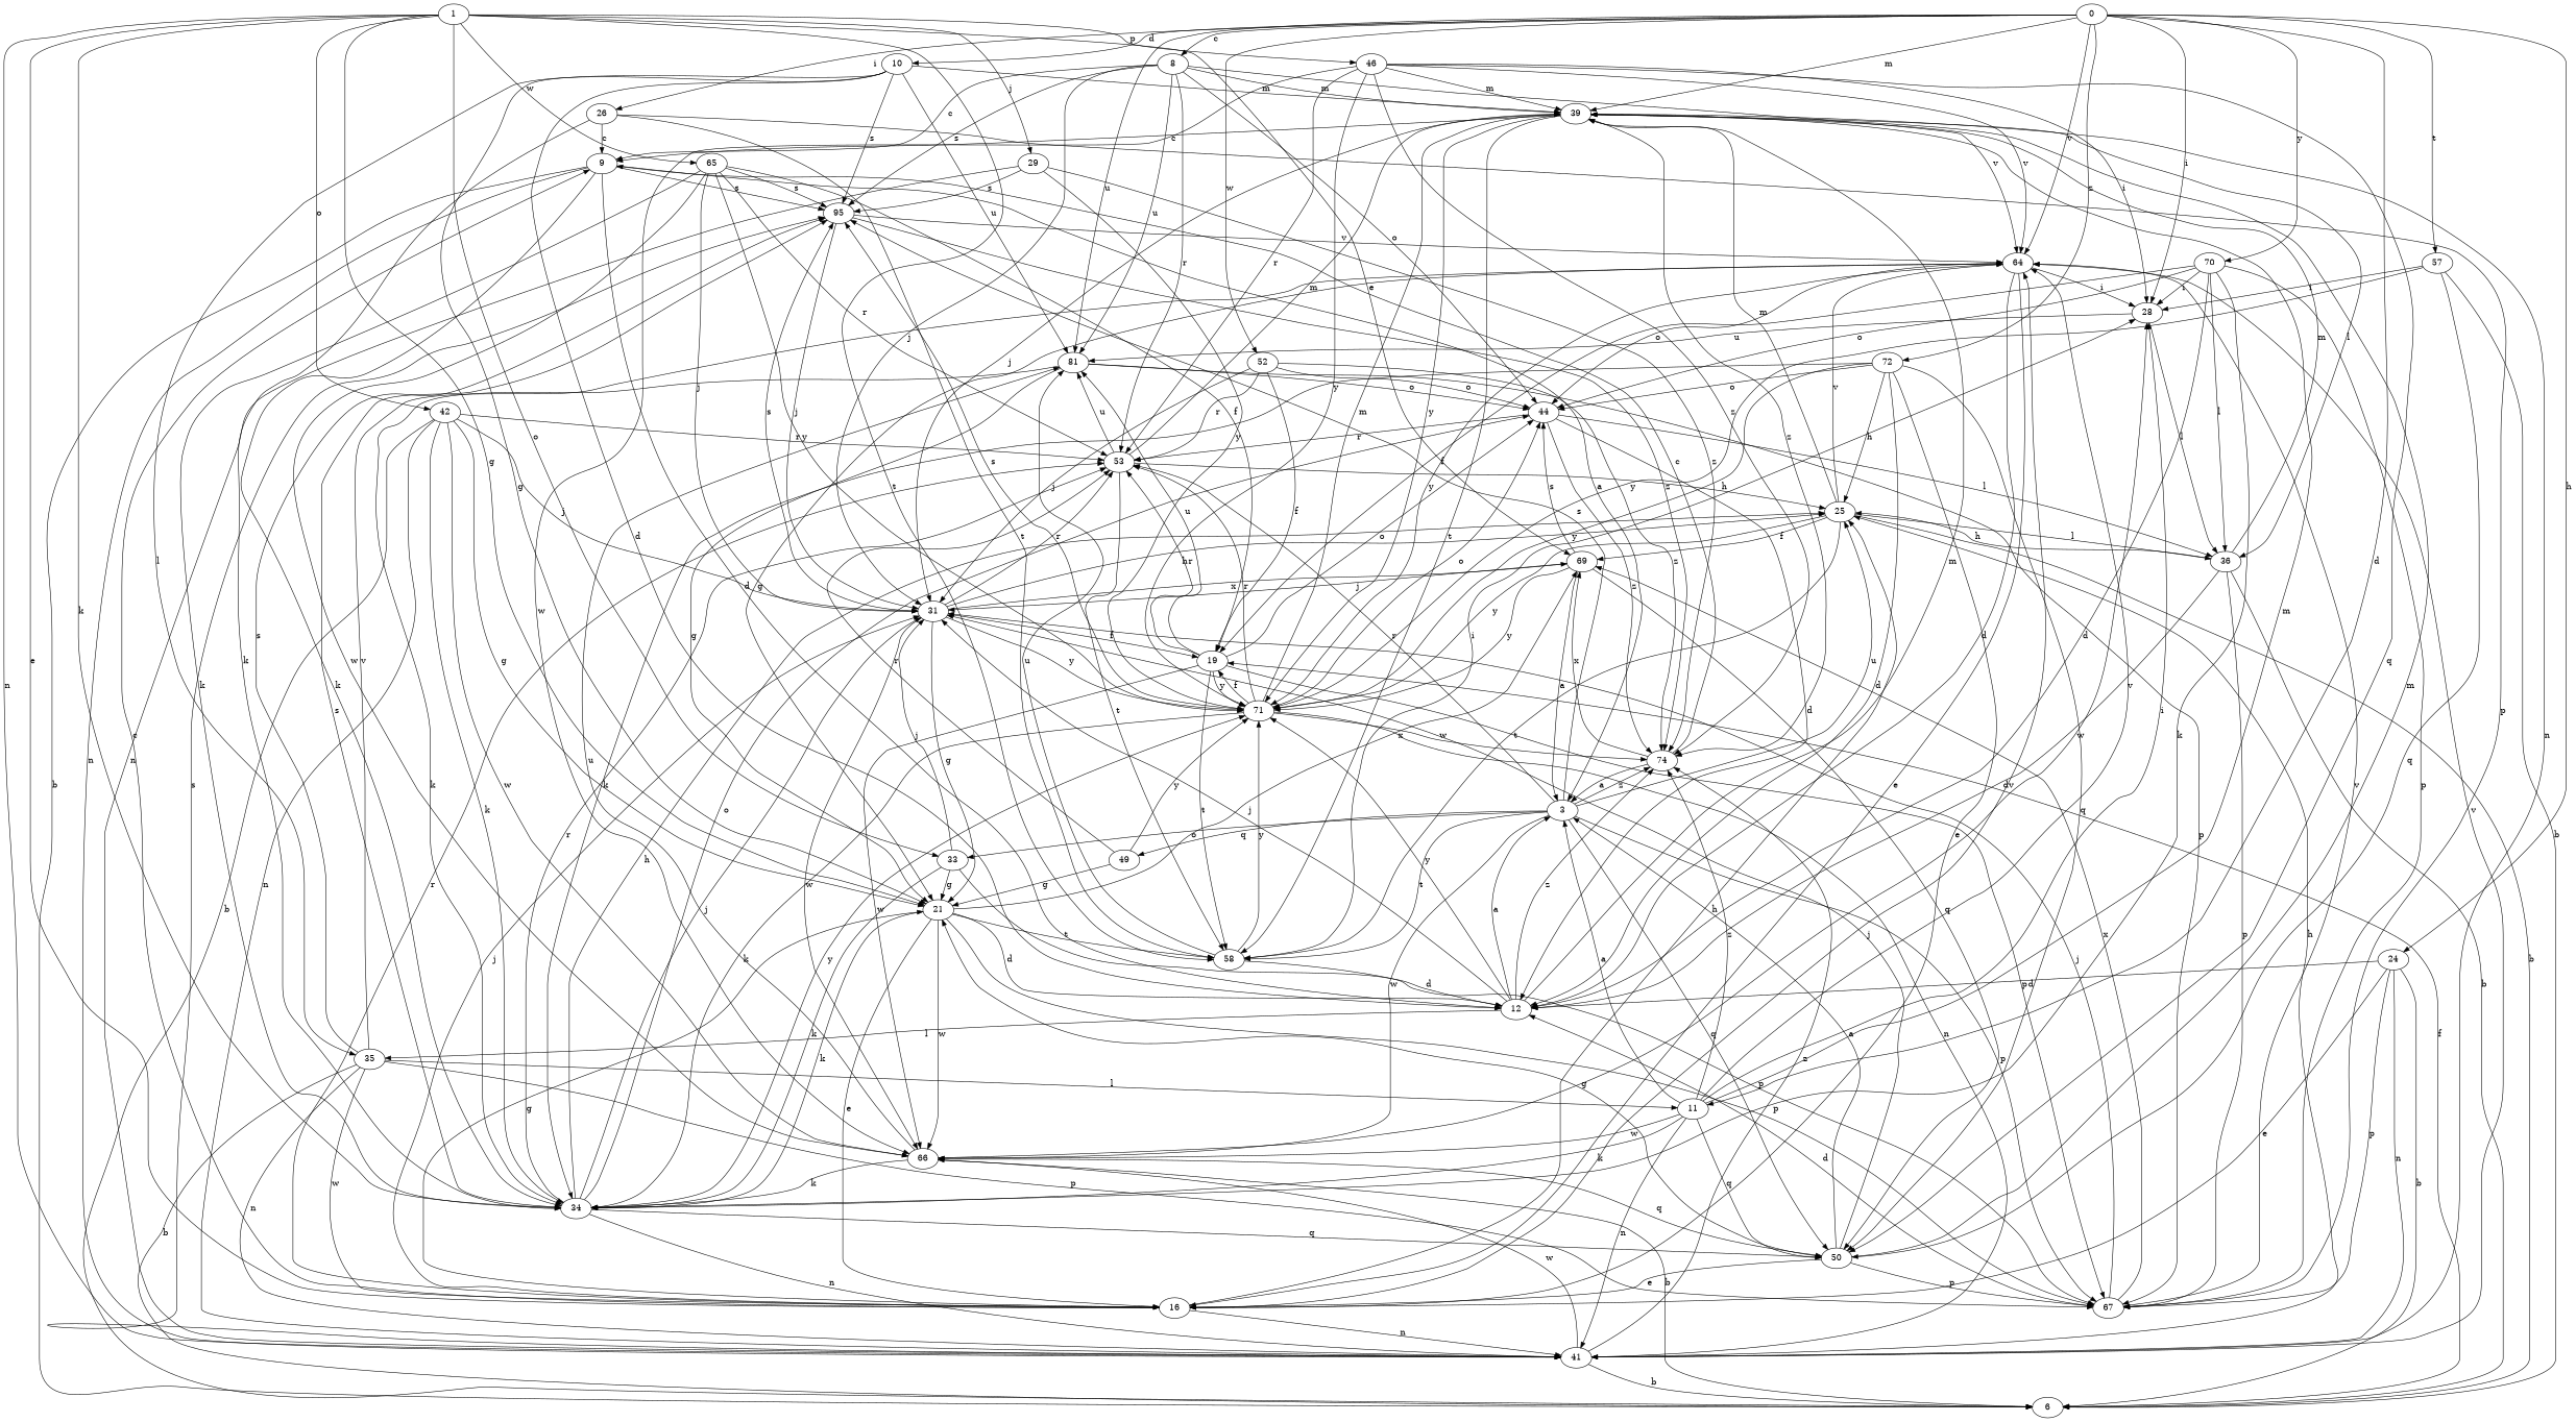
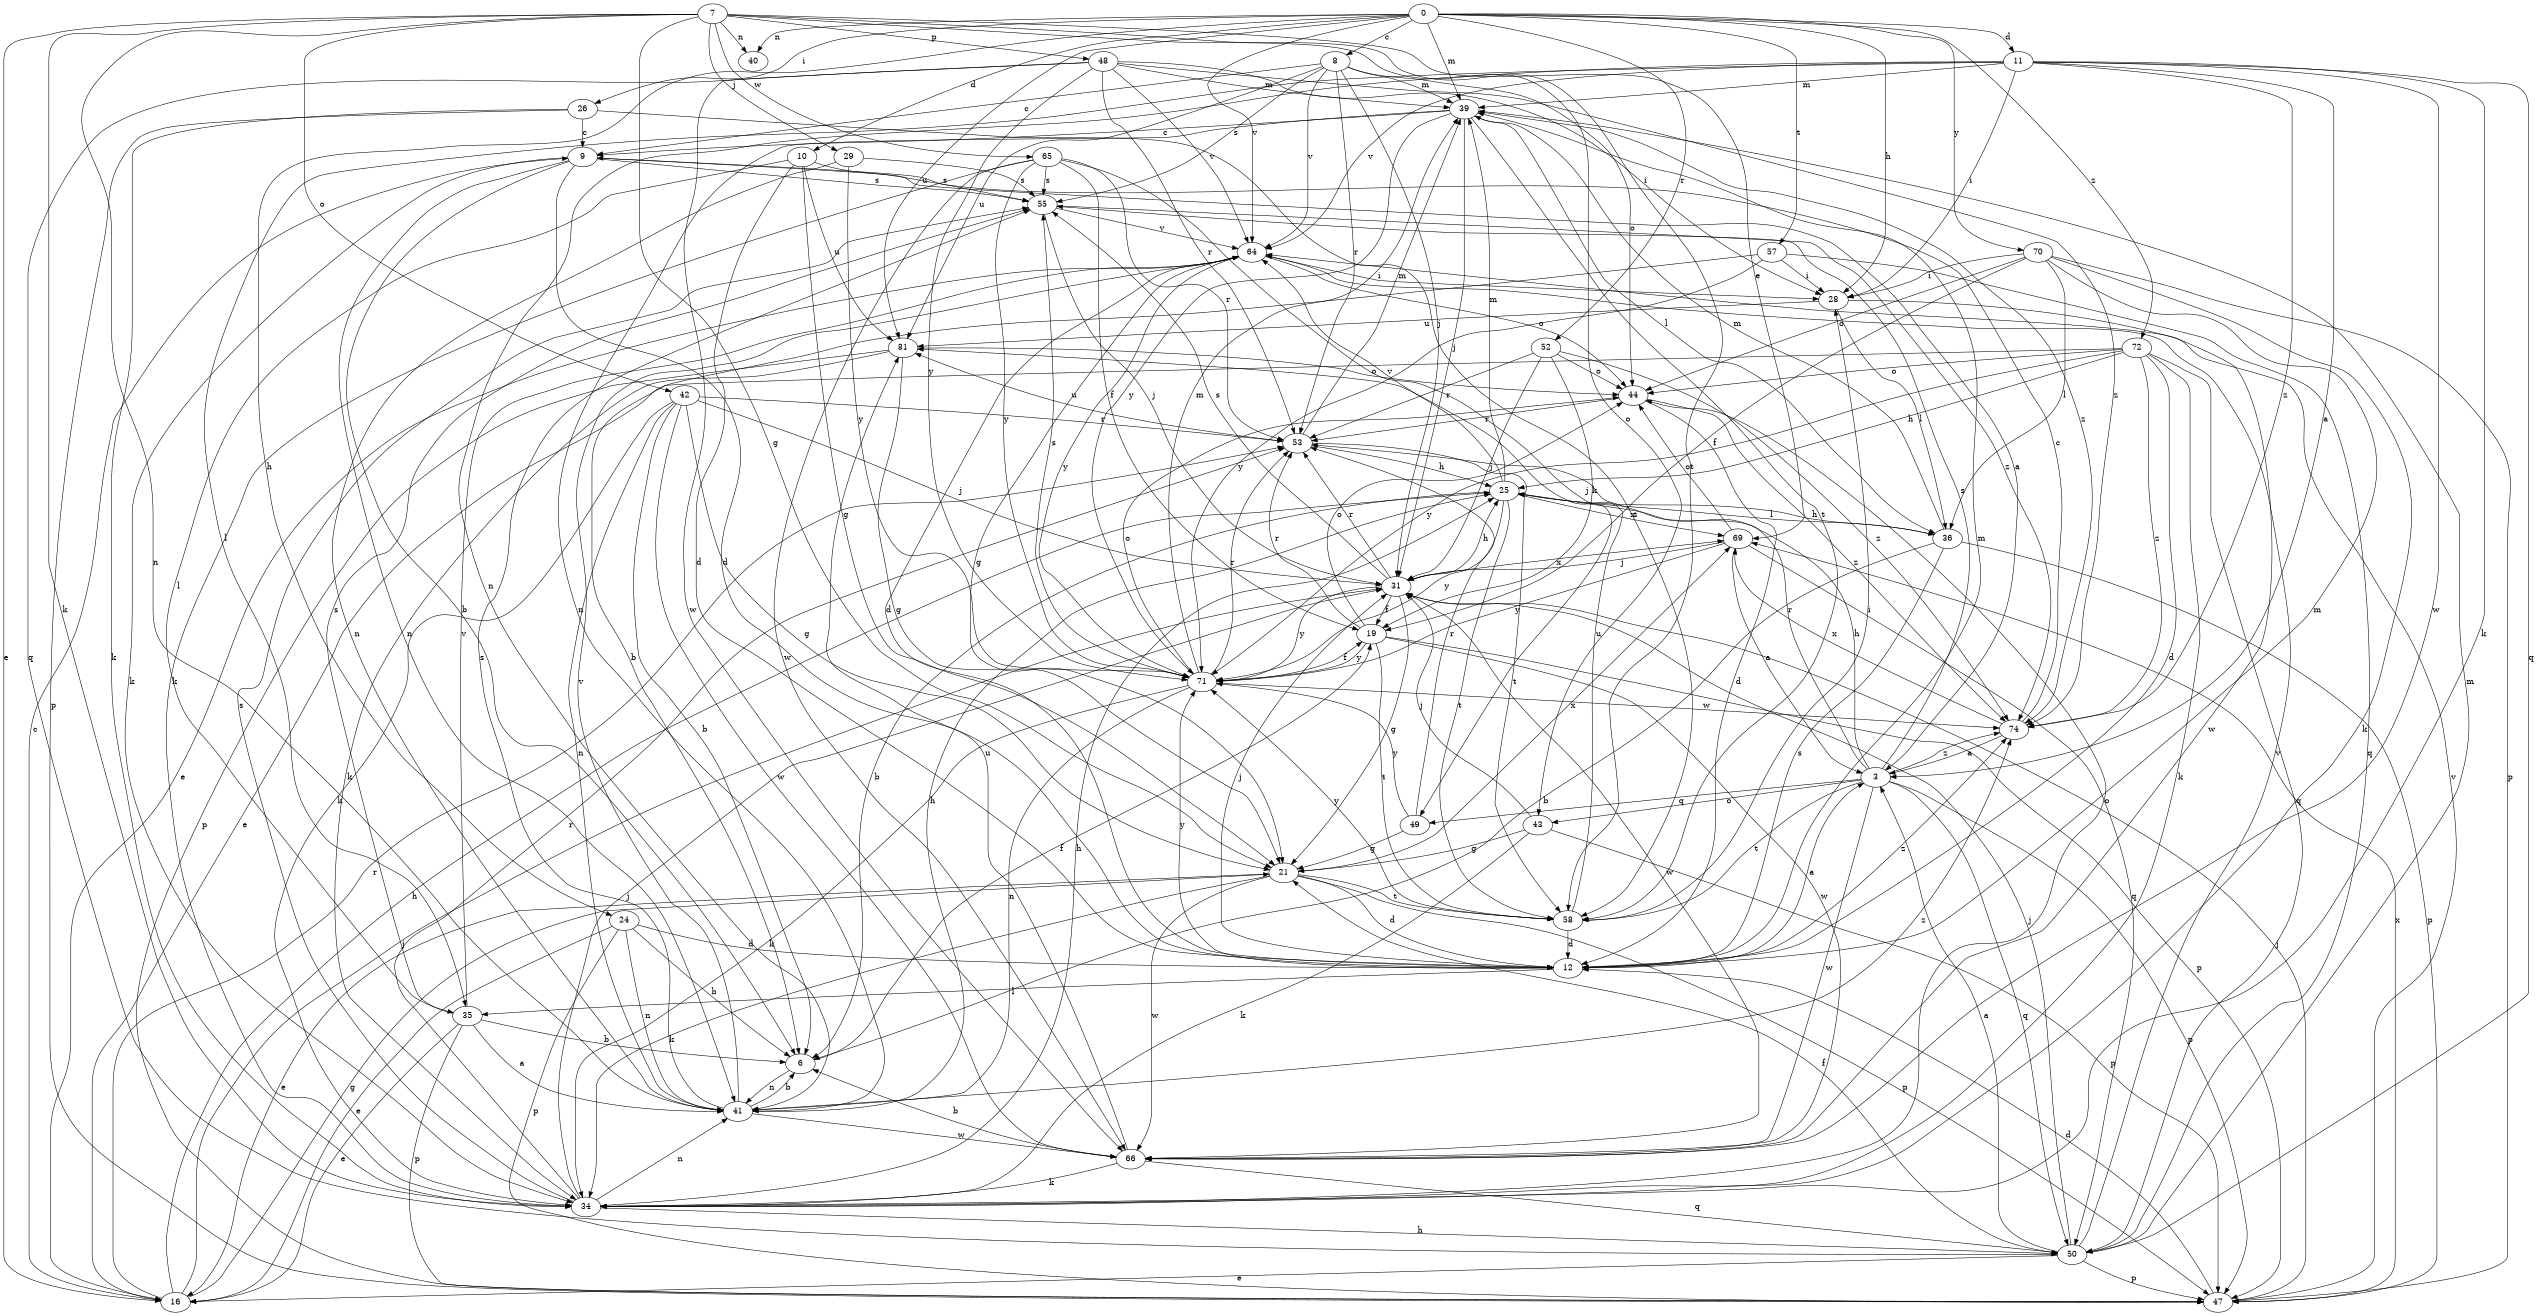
  strict digraph {
    0
    8
    10
    11
    24
    26
    28
    39
+   40
    52
    57
    n12 [label=81]
    64
    70
    72
    53
-   55 [label=95]
+   55
    9
    31
    44
    21
    12
    35
    34
    41
    3
    50
    66
    74
    16
-   47 [label=67]
+   47
    6
    58
    36
    71
    19
    25
-   1
+   1 [label=7]
    29
    42
-   43 [label=33]
-   46
+   43
+   46 [label=48]
    65
    69
    49
    0 -> 8 [label=c]
    0 -> 10 [label=d]
    0 -> 11 [label=d]
    0 -> 24 [label=h]
    0 -> 26 [label=i]
-   0 -> 28 [label=i]
+   0 -> 28 [label=h]
    0 -> 39 [label=m]
-   0 -> 52 [label=w]
+   0 -> 40 [label=n]
+   0 -> 52 [label=r]
    0 -> 57 [label=t]
    0 -> n12 [label=u]
    0 -> 64 [label=v]
    0 -> 70 [label=y]
    0 -> 72 [label=z]
    8 -> 39 [label=m]
    8 -> n12 [label=u]
    8 -> 64 [label=v]
    8 -> 53 [label=r]
    8 -> 55 [label=s]
    8 -> 9 [label=c]
    8 -> 31 [label=j]
    8 -> 44 [label=o]
-   10 -> 39 [label=m]
    10 -> n12 [label=u]
    10 -> 55 [label=s]
    10 -> 21 [label=g]
    10 -> 12 [label=d]
    10 -> 35 [label=l]
    11 -> 28 [label=i]
    11 -> 39 [label=m]
    11 -> 64 [label=v]
-   35 -> 11 [label=l]
+   11 -> 35 [label=l]
    11 -> 34 [label=k]
    11 -> 41 [label=n]
    11 -> 3 [label=a]
    11 -> 50 [label=q]
    11 -> 66 [label=w]
    11 -> 74 [label=z]
    24 -> 12 [label=d]
    24 -> 41 [label=n]
    24 -> 16 [label=e]
    24 -> 47 [label=p]
    24 -> 6 [label=b]
    26 -> 9 [label=c]
    26 -> 34 [label=k]
    26 -> 47 [label=p]
    26 -> 58 [label=t]
    28 -> n12 [label=u]
-   66 -> 28 [label=w]
+   28 -> 66 [label=w]
    28 -> 36 [label=l]
    39 -> 9 [label=c]
    39 -> 31 [label=j]
    39 -> 41 [label=n]
    39 -> 74 [label=z]
    39 -> 58 [label=t]
    39 -> 36 [label=l]
    39 -> 71 [label=y]
    52 -> 53 [label=r]
    52 -> 31 [label=j]
    52 -> 44 [label=o]
    52 -> 74 [label=z]
-   52 -> 19 [label=f]
+   52 -> 19 [label=k]
    57 -> 28 [label=i]
    57 -> 50 [label=q]
    57 -> 6 [label=b]
    57 -> 71 [label=y]
    n12 -> 44 [label=o]
    n12 -> 21 [label=g]
    n12 -> 34 [label=k]
    n12 -> 47 [label=p]
    64 -> 28 [label=i]
    64 -> 44 [label=o]
    64 -> 21 [label=g]
    64 -> 12 [label=d]
    64 -> 16 [label=e]
    64 -> 71 [label=y]
    70 -> 28 [label=i]
    70 -> 44 [label=o]
-   70 -> 12 [label=d]
+   70 -> 12 [label=m]
    70 -> 34 [label=k]
    70 -> 47 [label=p]
    70 -> 36 [label=l]
    70 -> 19 [label=f]
    72 -> 44 [label=o]
    72 -> 12 [label=d]
    72 -> 34 [label=k]
    72 -> 50 [label=q]
-   29 -> 74 [label=z]
+   72 -> 74 [label=z]
    72 -> 16 [label=e]
    72 -> 71 [label=y]
    72 -> 25 [label=h]
    53 -> 39 [label=m]
    53 -> n12 [label=u]
    53 -> 58 [label=t]
    53 -> 25 [label=h]
    55 -> 64 [label=v]
    55 -> 31 [label=j]
    55 -> 74 [label=z]
    9 -> 55 [label=s]
    9 -> 12 [label=d]
    9 -> 34 [label=k]
    9 -> 41 [label=n]
    9 -> 3 [label=a]
    9 -> 6 [label=b]
    31 -> 53 [label=r]
    31 -> 55 [label=s]
    31 -> 21 [label=g]
    31 -> 66 [label=w]
    31 -> 71 [label=y]
    31 -> 19 [label=f]
    31 -> 25 [label=h]
    31 -> 69 [label=x]
    44 -> 53 [label=r]
    44 -> 12 [label=d]
    44 -> 74 [label=z]
-   44 -> 36 [label=l]
    21 -> 12 [label=d]
    21 -> 34 [label=k]
    21 -> 66 [label=w]
    21 -> 16 [label=e]
    21 -> 47 [label=p]
    21 -> 58 [label=t]
    21 -> 69 [label=x]
    12 -> 39 [label=m]
    12 -> 31 [label=j]
    12 -> 35 [label=l]
    12 -> 3 [label=a]
    12 -> 74 [label=z]
    12 -> 71 [label=y]
    35 -> 64 [label=v]
    35 -> 55 [label=s]
-   35 -> 41 [label=n]
-   35 -> 16 [label=w]
+   35 -> 41 [label=a]
+   35 -> 16 [label=e]
    35 -> 47 [label=p]
    35 -> 6 [label=b]
    34 -> 53 [label=r]
    34 -> 55 [label=s]
    34 -> 31 [label=j]
    34 -> 44 [label=o]
    34 -> 41 [label=n]
-   34 -> 50 [label=q]
-   34 -> 71 [label=y]
+   34 -> 50 [label=h]
    34 -> 25 [label=h]
    41 -> 64 [label=v]
    41 -> 55 [label=s]
    41 -> 66 [label=w]
    41 -> 74 [label=z]
    41 -> 6 [label=b]
    41 -> 25 [label=h]
    3 -> 53 [label=r]
    3 -> 55 [label=s]
    3 -> 50 [label=q]
    3 -> 66 [label=w]
    3 -> 74 [label=z]
    3 -> 47 [label=p]
    3 -> 58 [label=t]
-   3 -> 25 [label=u]
+   3 -> 25 [label=h]
    3 -> 43 [label=o]
    3 -> 49 [label=q]
    50 -> 39 [label=m]
    50 -> 31 [label=j]
-   50 -> 21 [label=g]
+   50 -> 21 [label=f]
    50 -> 3 [label=a]
    50 -> 16 [label=e]
    50 -> 47 [label=p]
    66 -> n12 [label=u]
    66 -> 34 [label=k]
    66 -> 50 [label=q]
    66 -> 6 [label=b]
    74 -> 9 [label=c]
    74 -> 3 [label=a]
    74 -> 69 [label=x]
-   16 -> 64 [label=v]
+   50 -> 64 [label=v]
    16 -> 53 [label=r]
    16 -> 9 [label=c]
    16 -> 31 [label=j]
    16 -> 21 [label=g]
    16 -> 25 [label=h]
    47 -> 64 [label=v]
    47 -> 31 [label=j]
    47 -> 12 [label=d]
    47 -> 69 [label=x]
-   16 -> 41 [label=n]
+   6 -> 41 [label=n]
    6 -> 19 [label=f]
    58 -> 28 [label=i]
    58 -> n12 [label=u]
    58 -> 12 [label=d]
    58 -> 71 [label=y]
    36 -> 39 [label=m]
-   36 -> 12 [label=d]
+   36 -> 12 [label=s]
    36 -> 47 [label=p]
    36 -> 6 [label=b]
    36 -> 25 [label=h]
    71 -> 39 [label=m]
    71 -> 53 [label=r]
    71 -> 55 [label=s]
    71 -> 44 [label=o]
    71 -> 34 [label=k]
    71 -> 41 [label=n]
    71 -> 74 [label=w]
    71 -> 19 [label=f]
-   19 -> n12 [label=u]
    19 -> 53 [label=r]
    19 -> 44 [label=o]
    19 -> 66 [label=w]
    19 -> 47 [label=p]
    19 -> 58 [label=t]
    19 -> 71 [label=y]
    25 -> 39 [label=m]
    25 -> 64 [label=v]
    25 -> 6 [label=b]
    25 -> 58 [label=t]
    25 -> 36 [label=l]
    25 -> 71 [label=y]
-   25 -> 69 [label=f]
+   25 -> 69 [label=x]
+   1 -> 40 [label=n]
    1 -> 21 [label=g]
    1 -> 34 [label=k]
    1 -> 41 [label=n]
    1 -> 16 [label=e]
    1 -> 58 [label=t]
    1 -> 29 [label=j]
    1 -> 42 [label=o]
    1 -> 43 [label=o]
    1 -> 46 [label=p]
    1 -> 65 [label=w]
    1 -> 69 [label=e]
    29 -> 55 [label=s]
    29 -> 41 [label=n]
    29 -> 71 [label=y]
    42 -> 53 [label=r]
    42 -> 31 [label=j]
    42 -> 21 [label=g]
    42 -> 34 [label=k]
    42 -> 41 [label=n]
    42 -> 66 [label=w]
    42 -> 6 [label=b]
    43 -> 31 [label=j]
    43 -> 21 [label=g]
    43 -> 34 [label=k]
    43 -> 47 [label=p]
    46 -> 28 [label=i]
    46 -> 39 [label=m]
    46 -> 64 [label=v]
    46 -> 53 [label=r]
    46 -> 50 [label=q]
    46 -> 66 [label=w]
    46 -> 74 [label=z]
    46 -> 71 [label=y]
    65 -> 53 [label=r]
    65 -> 55 [label=s]
-   65 -> 31 [label=j]
+   65 -> 49 [label=j]
    65 -> 34 [label=k]
    65 -> 66 [label=w]
    65 -> 71 [label=y]
    65 -> 19 [label=f]
    69 -> 31 [label=j]
-   69 -> 44 [label=s]
+   69 -> 44 [label=o]
    69 -> 3 [label=a]
    69 -> 50 [label=q]
    69 -> 71 [label=y]
    49 -> 53 [label=r]
    49 -> 21 [label=g]
    49 -> 71 [label=y]
  }
